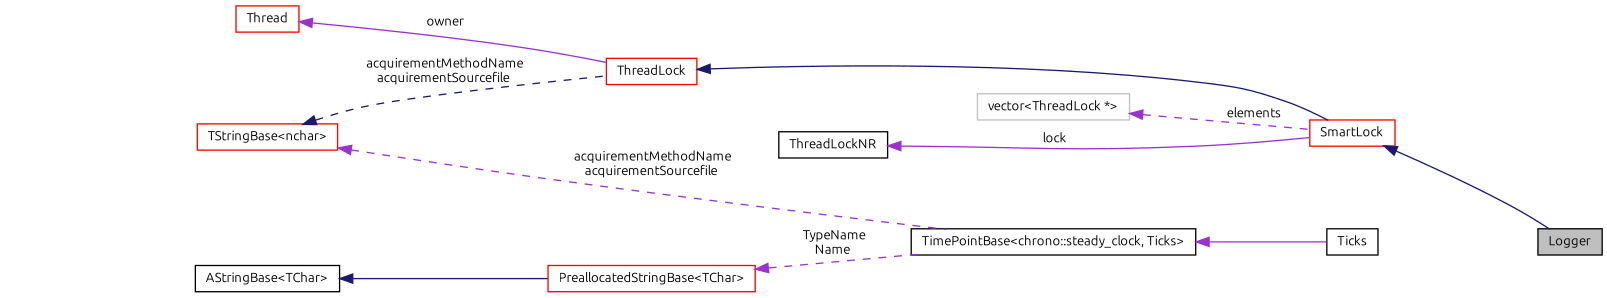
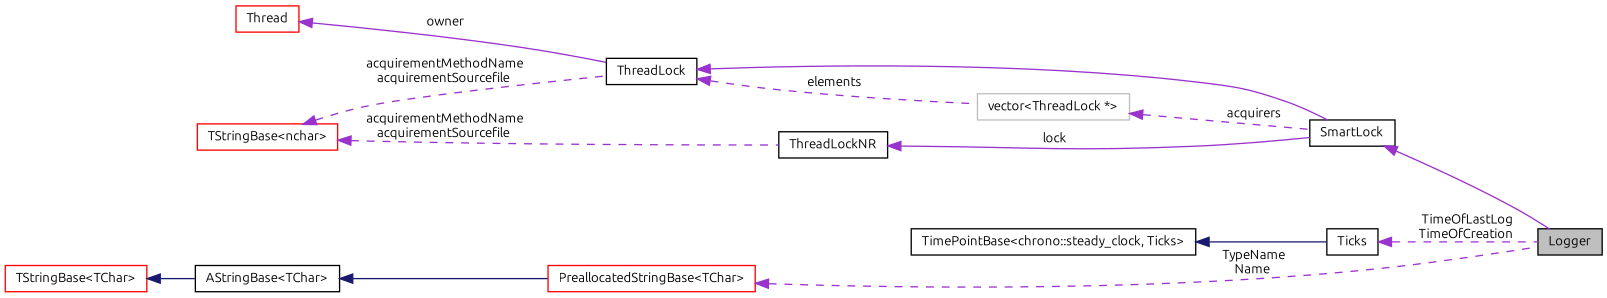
  digraph {
    fontname=Ubuntu
    rankdir=LR
    node [color=black fillcolor=white fontname=Ubuntu fontsize=10 shape=record style=filled]
    edge [color=darkorchid3 dir=back fontname=Ubuntu fontsize=10 labelfontname=Helvetica labelfontsize=10 style=solid]
    n1 [fillcolor=grey75 fontcolor=black height=0.2 label=Logger width=0.4]
    n2 [color=grey75 height=0.2 label="vector\<ThreadLock *\>" width=0.4]
-   n3 [color=red height=0.2 label=SmartLock width=0.4]
+   n3 [height=0.2 label=SmartLock width=0.4]
    n4 [height=0.2 label="TimePointBase\<chrono::steady_clock, Ticks\>" width=0.4]
    n5 [height=0.2 label=Ticks width=0.4]
    n6 [color=red height=0.2 label="TStringBase\<nchar\>" width=0.4]
-   n7 [color=red height=0.2 label=ThreadLock width=0.4]
+   n7 [height=0.2 label=ThreadLock width=0.4]
    n8 [height=0.2 label=ThreadLockNR width=0.4]
+   n9 [color=red height=0.2 label="TStringBase\<TChar\>" width=0.4]
    n10 [height=0.2 label="AStringBase\<TChar\>" width=0.4]
    n11 [color=red height=0.2 label="PreallocatedStringBase\<TChar\>" width=0.4]
    n12 [color=red height=0.2 label=Thread width=0.4]
-   n2 -> n3 [label=" elements" style=dashed]
-   n3 -> n1 [color=midnightblue]
-   n4 -> n5
-   n6 -> n7 [color=midnightblue label=" acquirementMethodName\nacquirementSourcefile" style=dashed]
-   n6 -> n4 [label=" acquirementMethodName\nacquirementSourcefile" style=dashed]
-   n7 -> n3 [color=midnightblue]
+   n2 -> n3 [label=" acquirers" style=dashed]
+   n3 -> n1
+   n4 -> n5 [color=midnightblue]
+   n5 -> n1 [label=" TimeOfLastLog\nTimeOfCreation" style=dashed]
+   n6 -> n7 [label=" acquirementMethodName\nacquirementSourcefile" style=dashed]
+   n6 -> n8 [label=" acquirementMethodName\nacquirementSourcefile" style=dashed]
+   n7 -> n2 [label=" elements" style=dashed]
+   n7 -> n3
    n8 -> n3 [label=" lock"]
+   n9 -> n10 [color=midnightblue]
    n10 -> n11 [color=midnightblue]
-   n11 -> n4 [label=" TypeName\nName" style=dashed]
+   n11 -> n1 [label=" TypeName\nName" style=dashed]
    n12 -> n7 [label=" owner"]
  }
